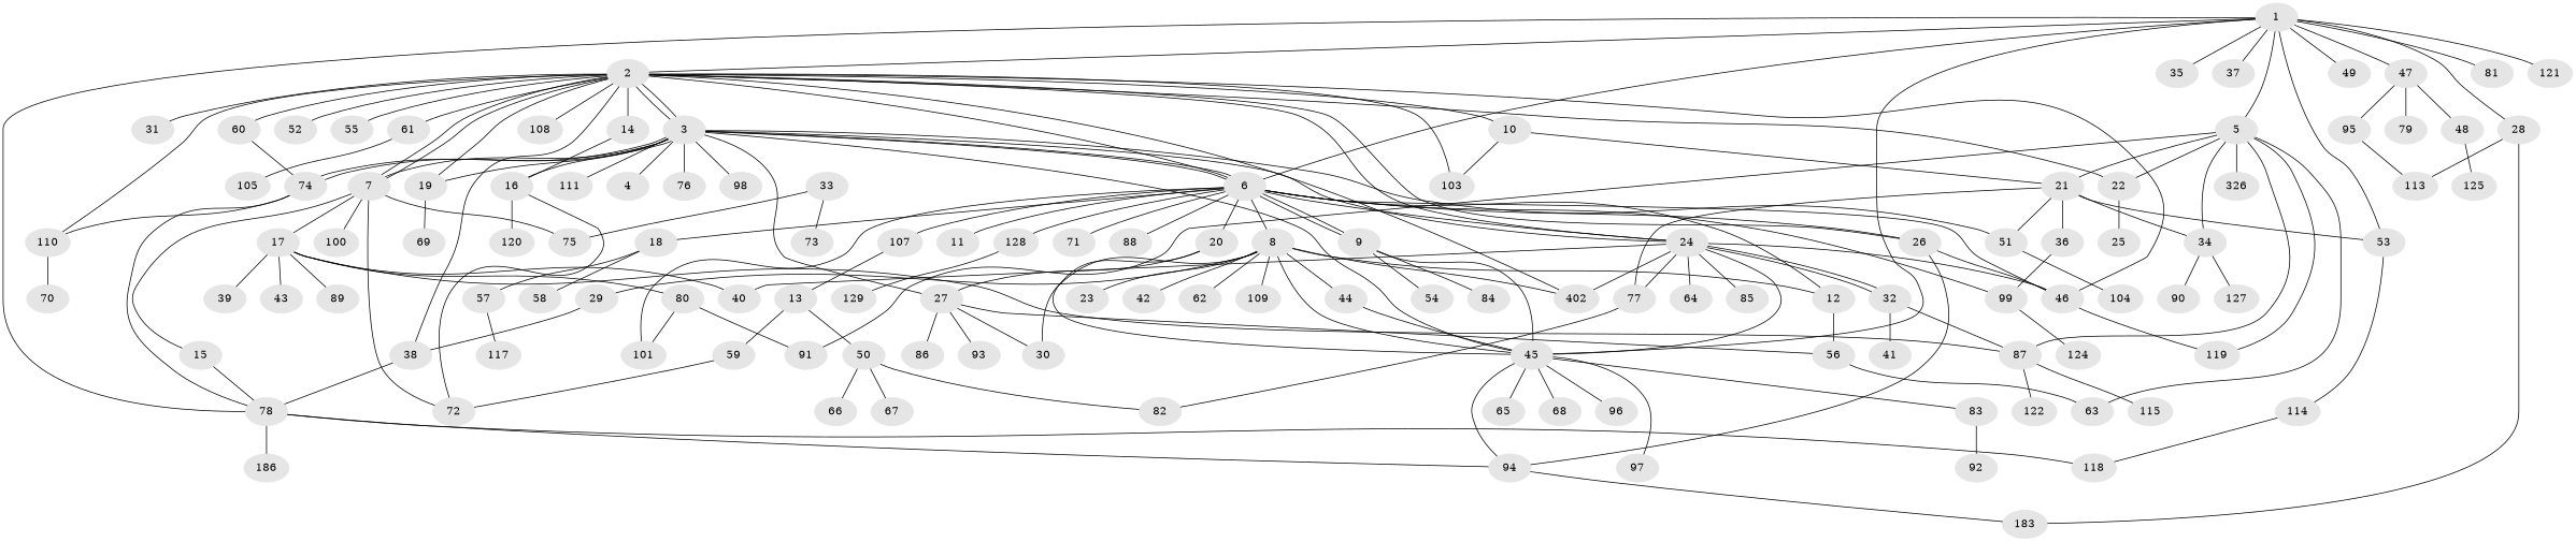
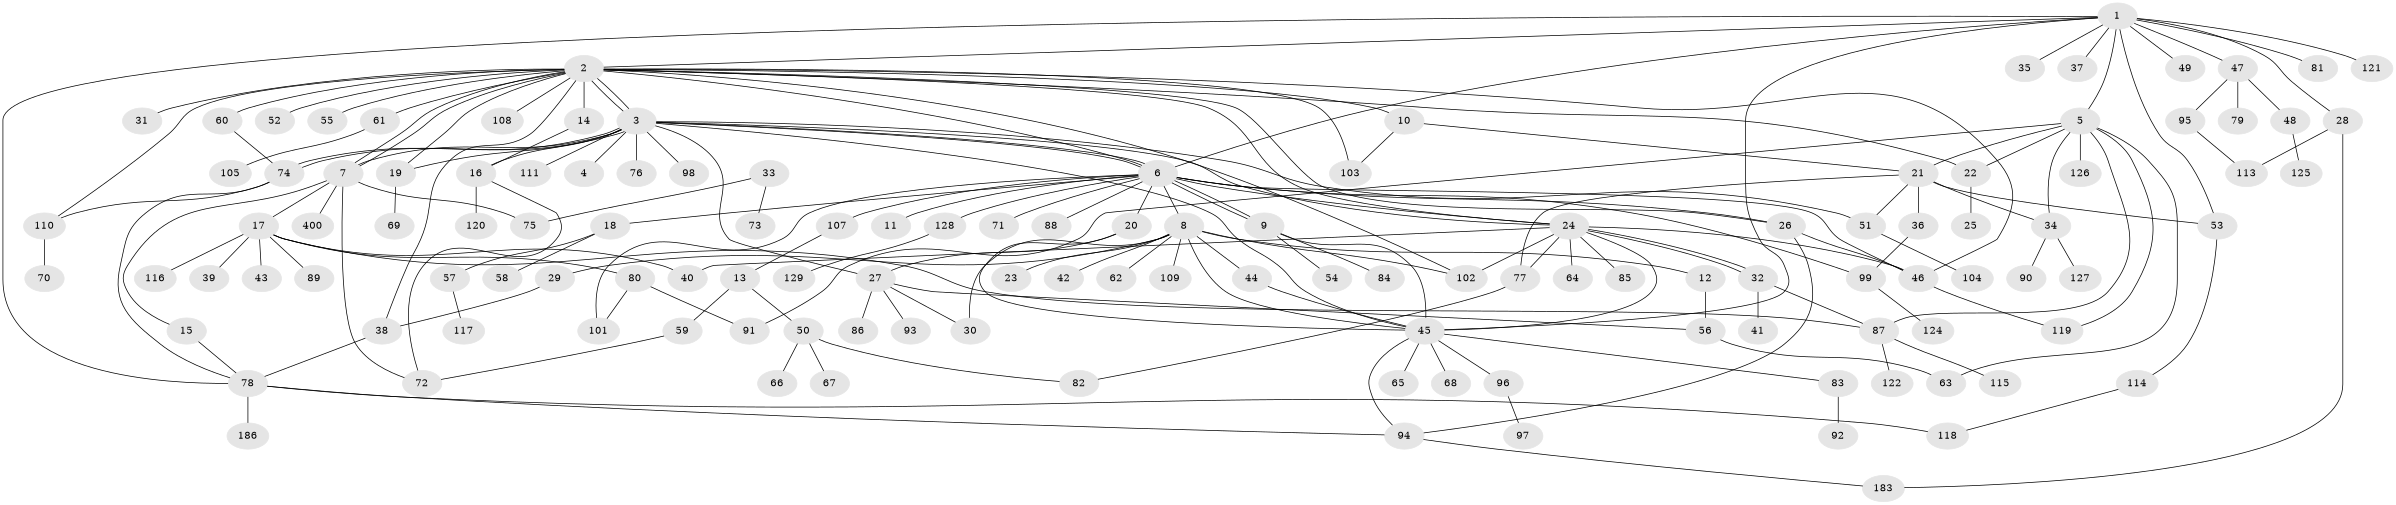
  graph {
    node [color=gray90 style=filled]
    1
    2
    5
    6
    28
    35
    37
    45
    47
    49
    53
    78
    81
    121
    3
    7
    10
    14
    19
    22
    24
    26
    31
    38
    46
    52
    55
    60
    61
-   102 [label=402]
+   102
    103
    108
    110
    21
    34
    63
    87
    91
    119
-   126 [label=326]
+   126
    8
    9
    11
    12
    18
    20
    71
    88
    99
    101
    107
    128
    113
    n54 [label=183]
    94
    65
    68
    83
    96
    97
    48
    79
    95
    114
    n65 [label=186]
    118
    4
    16
    27
    51
    74
    76
    98
    111
    15
    17
    72
    75
-   100
+   100 [label=400]
    69
    25
    40
    77
    32
    64
    85
    33
    73
    105
    70
    120
    30
    56
    86
    93
    104
    36
    90
    127
    115
    122
    23
    29
    42
    44
    62
    109
    54
    84
    57
    58
    124
    13
    129
    39
    43
    80
    89
+   116
    50
    59
    66
    67
    82
    117
    41
    92
    125
    1 -- 2
    1 -- 5
    1 -- 6
    1 -- 28
    1 -- 35
    1 -- 37
    1 -- 45
    1 -- 47
    1 -- 49
    1 -- 53
    1 -- 78
    1 -- 81
    1 -- 121
    2 -- 6
    2 -- 3
    2 -- 3
    2 -- 7
    2 -- 7
    2 -- 10
    2 -- 14
    2 -- 19
    2 -- 22
    2 -- 24
    2 -- 26
    2 -- 31
    2 -- 38
    2 -- 46
    2 -- 52
    2 -- 55
    2 -- 60
    2 -- 61
    2 -- 102
    2 -- 103
    2 -- 108
    2 -- 110
    5 -- 22
    5 -- 21
    5 -- 34
    5 -- 63
    5 -- 87
    5 -- 91
    5 -- 119
    5 -- 126
    6 -- 24
    6 -- 26
    6 -- 46
    6 -- 8
    6 -- 9
    6 -- 9
    6 -- 11
-   6 -- 12
    6 -- 18
    6 -- 20
    6 -- 71
    6 -- 88
    6 -- 99
    6 -- 101
    6 -- 107
    6 -- 128
    28 -- 113
    28 -- n54
    45 -- 94
    45 -- 65
    45 -- 68
    45 -- 83
    45 -- 96
-   45 -- 97
+   96 -- 97
    47 -- 48
    47 -- 79
    47 -- 95
    53 -- 114
    78 -- 94
    78 -- n65
    78 -- 118
    3 -- 6
    3 -- 6
    3 -- 45
    3 -- 7
    3 -- 19
    3 -- 24
    3 -- 4
    3 -- 16
    3 -- 27
    3 -- 51
    3 -- 74
    3 -- 74
    3 -- 76
    3 -- 98
    3 -- 111
    7 -- 15
    7 -- 17
    7 -- 72
    7 -- 75
    7 -- 100
    10 -- 103
    10 -- 21
    14 -- 16
    19 -- 69
    22 -- 25
    24 -- 45
    24 -- 46
    24 -- 102
    24 -- 40
    24 -- 77
    24 -- 32
    24 -- 32
    24 -- 64
    24 -- 85
    26 -- 46
    26 -- 94
    38 -- 78
    46 -- 119
    60 -- 74
    61 -- 105
    110 -- 70
    21 -- 53
    21 -- 34
    21 -- 51
    21 -- 77
    21 -- 36
    34 -- 90
    34 -- 127
    87 -- 115
    87 -- 122
    8 -- 45
    8 -- 102
    8 -- 12
    8 -- 30
    8 -- 23
    8 -- 29
    8 -- 42
    8 -- 44
    8 -- 62
    8 -- 109
    9 -- 45
    9 -- 54
    9 -- 84
    12 -- 56
    18 -- 57
    18 -- 58
    20 -- 45
    20 -- 27
    99 -- 124
    107 -- 13
    128 -- 129
    94 -- n54
    83 -- 92
    48 -- 125
    95 -- 113
    114 -- 118
    16 -- 72
    16 -- 120
    27 -- 30
    27 -- 56
    27 -- 86
    27 -- 93
    51 -- 104
    74 -- 78
    74 -- 110
    15 -- 78
    17 -- 87
    17 -- 40
    17 -- 39
    17 -- 43
    17 -- 80
    17 -- 89
+   17 -- 116
    77 -- 82
    32 -- 87
    32 -- 41
    33 -- 75
    33 -- 73
    56 -- 63
    36 -- 99
    29 -- 38
    44 -- 45
    57 -- 117
    13 -- 50
    13 -- 59
    80 -- 91
    80 -- 101
    50 -- 66
    50 -- 67
    50 -- 82
    59 -- 72
  }
